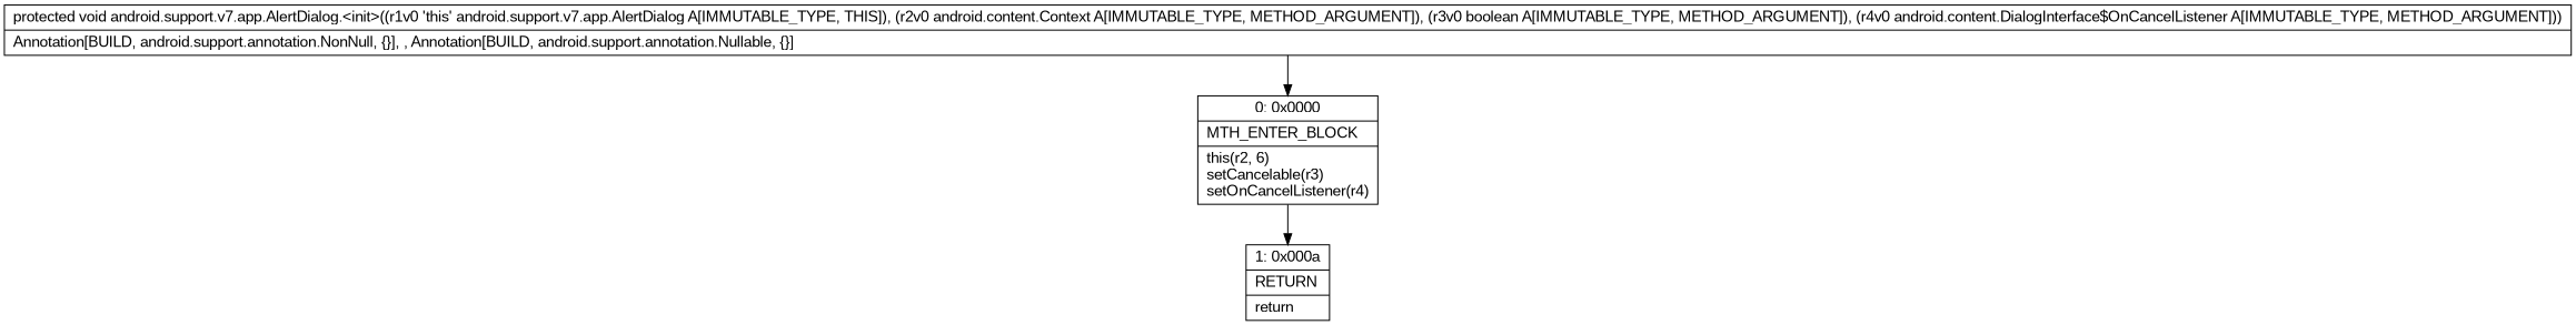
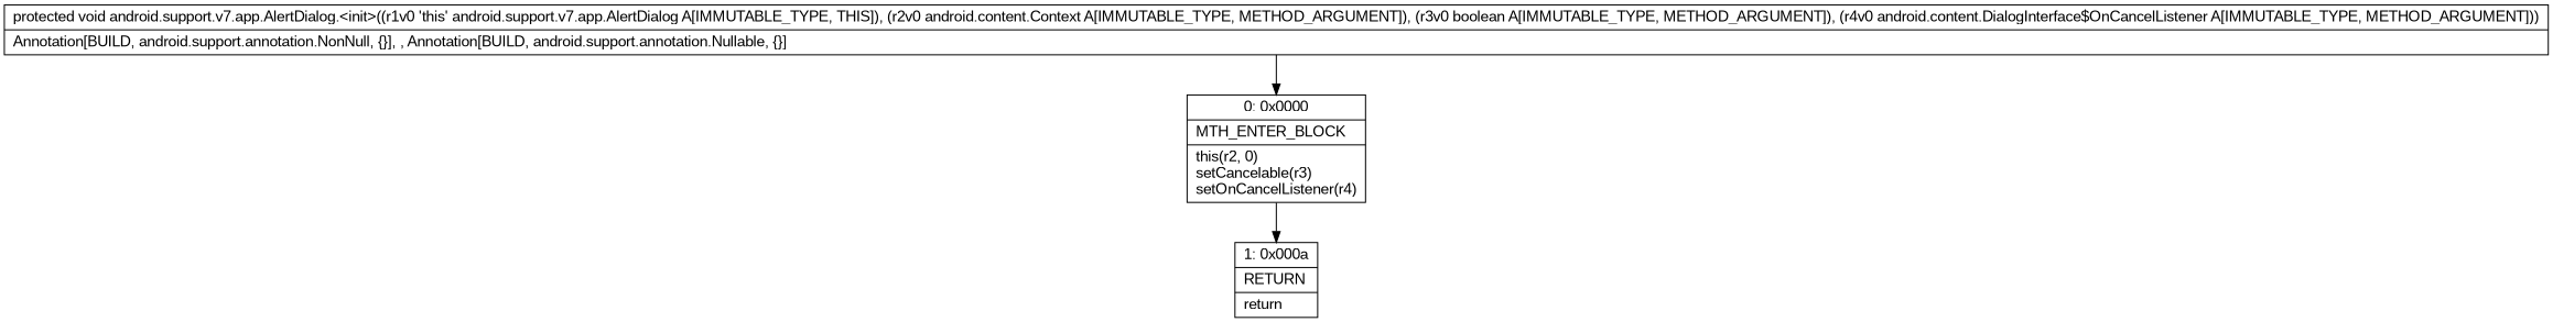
  digraph {
    fontname="Liberation Sans"
    node [shape=record fontname="Liberation Sans"]
    edge [fontname="Liberation Sans"]
-   n1 [label="{0\:\ 0x0000|MTH_ENTER_BLOCK\l|this(r2, 6)\lsetCancelable(r3)\lsetOnCancelListener(r4)\l}"]
+   n1 [label="{0\:\ 0x0000|MTH_ENTER_BLOCK\l|this(r2, 0)\lsetCancelable(r3)\lsetOnCancelListener(r4)\l}"]
    n2 [label="{1\:\ 0x000a|RETURN\l|return\l}"]
    n3 [label="{protected void android.support.v7.app.AlertDialog.\<init\>((r1v0 'this' android.support.v7.app.AlertDialog A[IMMUTABLE_TYPE, THIS]), (r2v0 android.content.Context A[IMMUTABLE_TYPE, METHOD_ARGUMENT]), (r3v0 boolean A[IMMUTABLE_TYPE, METHOD_ARGUMENT]), (r4v0 android.content.DialogInterface$OnCancelListener A[IMMUTABLE_TYPE, METHOD_ARGUMENT]))  | Annotation[BUILD, android.support.annotation.NonNull, \{\}], , Annotation[BUILD, android.support.annotation.Nullable, \{\}]\l}"]
    n1 -> n2
    n3 -> n1
  }
